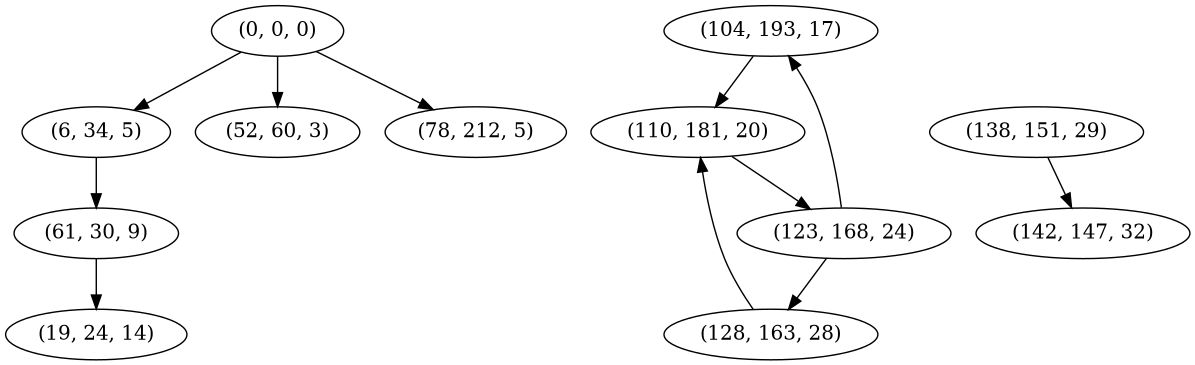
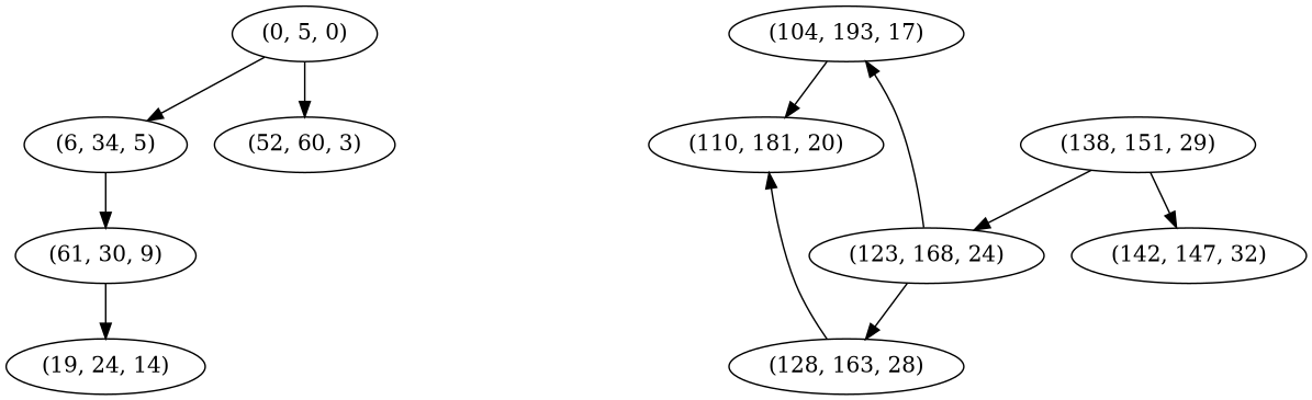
  digraph {
-   "(0, 0, 0)"
+   "(0, 0, 0)" [label="(0, 5, 0)"]
    "(6, 34, 5)"
    "(52, 60, 3)"
-   "(78, 212, 5)"
    n5 [label="(61, 30, 9)"]
    "(19, 24, 14)"
    "(104, 193, 17)"
    "(110, 181, 20)"
    "(123, 168, 24)"
    "(128, 163, 28)"
    n11 [label="(142, 147, 32)"]
    "(138, 151, 29)"
    "(0, 0, 0)" -> "(6, 34, 5)"
    "(0, 0, 0)" -> "(52, 60, 3)"
-   "(0, 0, 0)" -> "(78, 212, 5)"
    "(6, 34, 5)" -> n5
    n5 -> "(19, 24, 14)"
    "(104, 193, 17)" -> "(110, 181, 20)"
-   "(110, 181, 20)" -> "(123, 168, 24)"
+   "(138, 151, 29)" -> "(123, 168, 24)"
    "(123, 168, 24)" -> "(104, 193, 17)"
    "(123, 168, 24)" -> "(128, 163, 28)"
    "(128, 163, 28)" -> "(110, 181, 20)"
    "(138, 151, 29)" -> n11
  }
